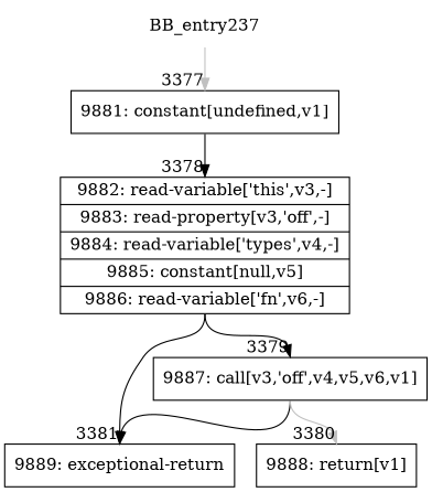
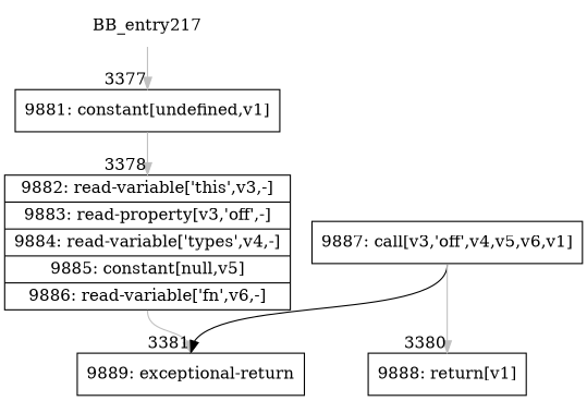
  digraph {
    rankdir=TD
    node [shape=record]
    edge [color=gray headport=n tailport=s]
-   BB_entry217 [shape=none label=BB_entry237]
+   BB_entry217 [shape=none]
    n2 [label="{9881: constant[undefined,v1]}"]
    n3 [label="{9882: read-variable['this',v3,-]|9883: read-property[v3,'off',-]|9884: read-variable['types',v4,-]|9885: constant[null,v5]|9886: read-variable['fn',v6,-]}"]
    n4 [label="{9887: call[v3,'off',v4,v5,v6,v1]}"]
    n5 [label="{9889: exceptional-return}"]
    n6 [label="{9888: return[v1]}"]
    BB_entry217 -> n2 [headlabel="    3377"]
-   n2 -> n3 [headlabel="      3378" color=""]
-   n3 -> n4 [headlabel="      3379" color=""]
-   n3 -> n5 [color=black headlabel="      3381"]
+   n2 -> n3 [headlabel="      3378"]
+   n3 -> n5 [headlabel="      3381"]
    n4 -> n5 [color=black]
    n4 -> n6 [headlabel="      3380"]
  }
